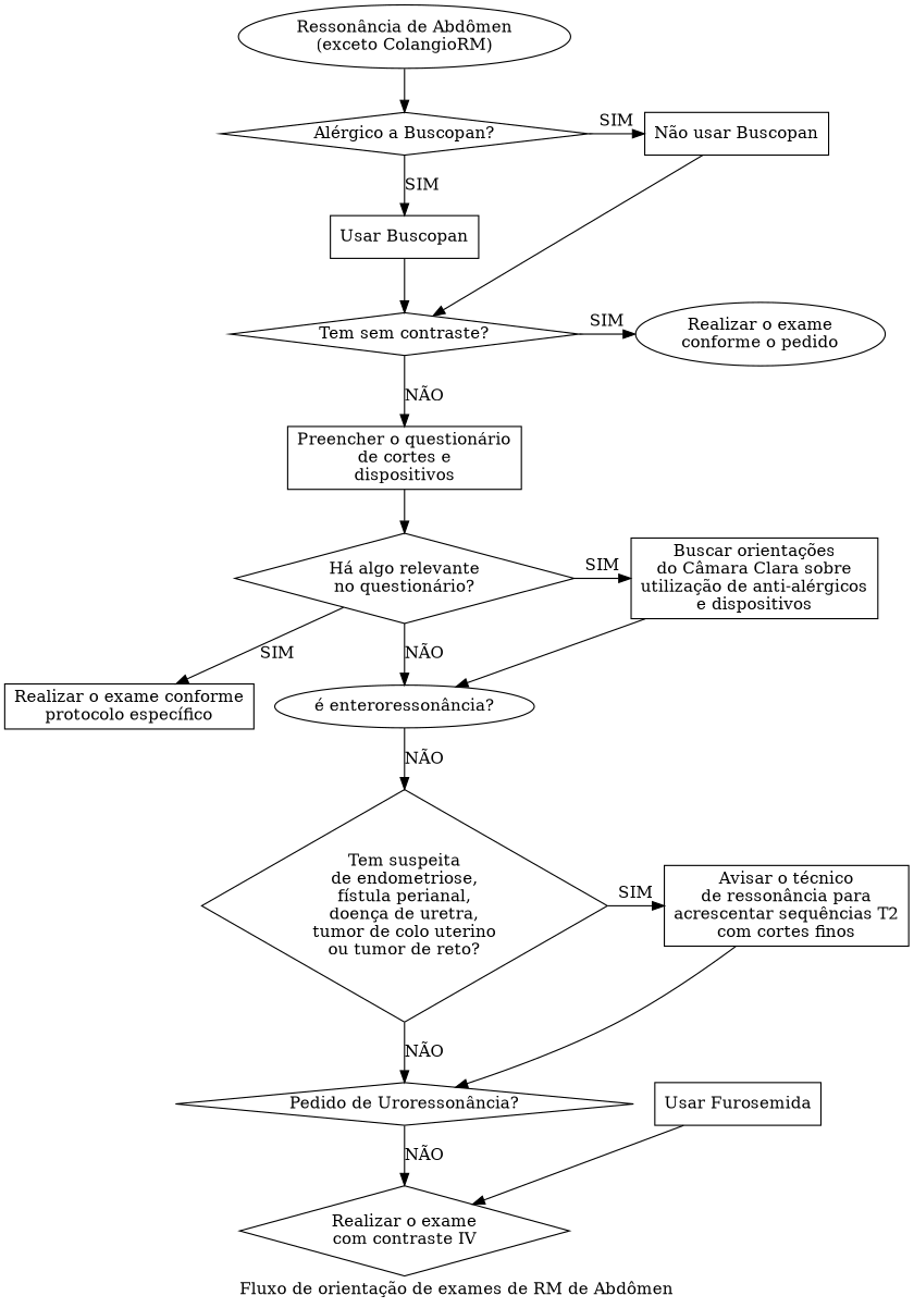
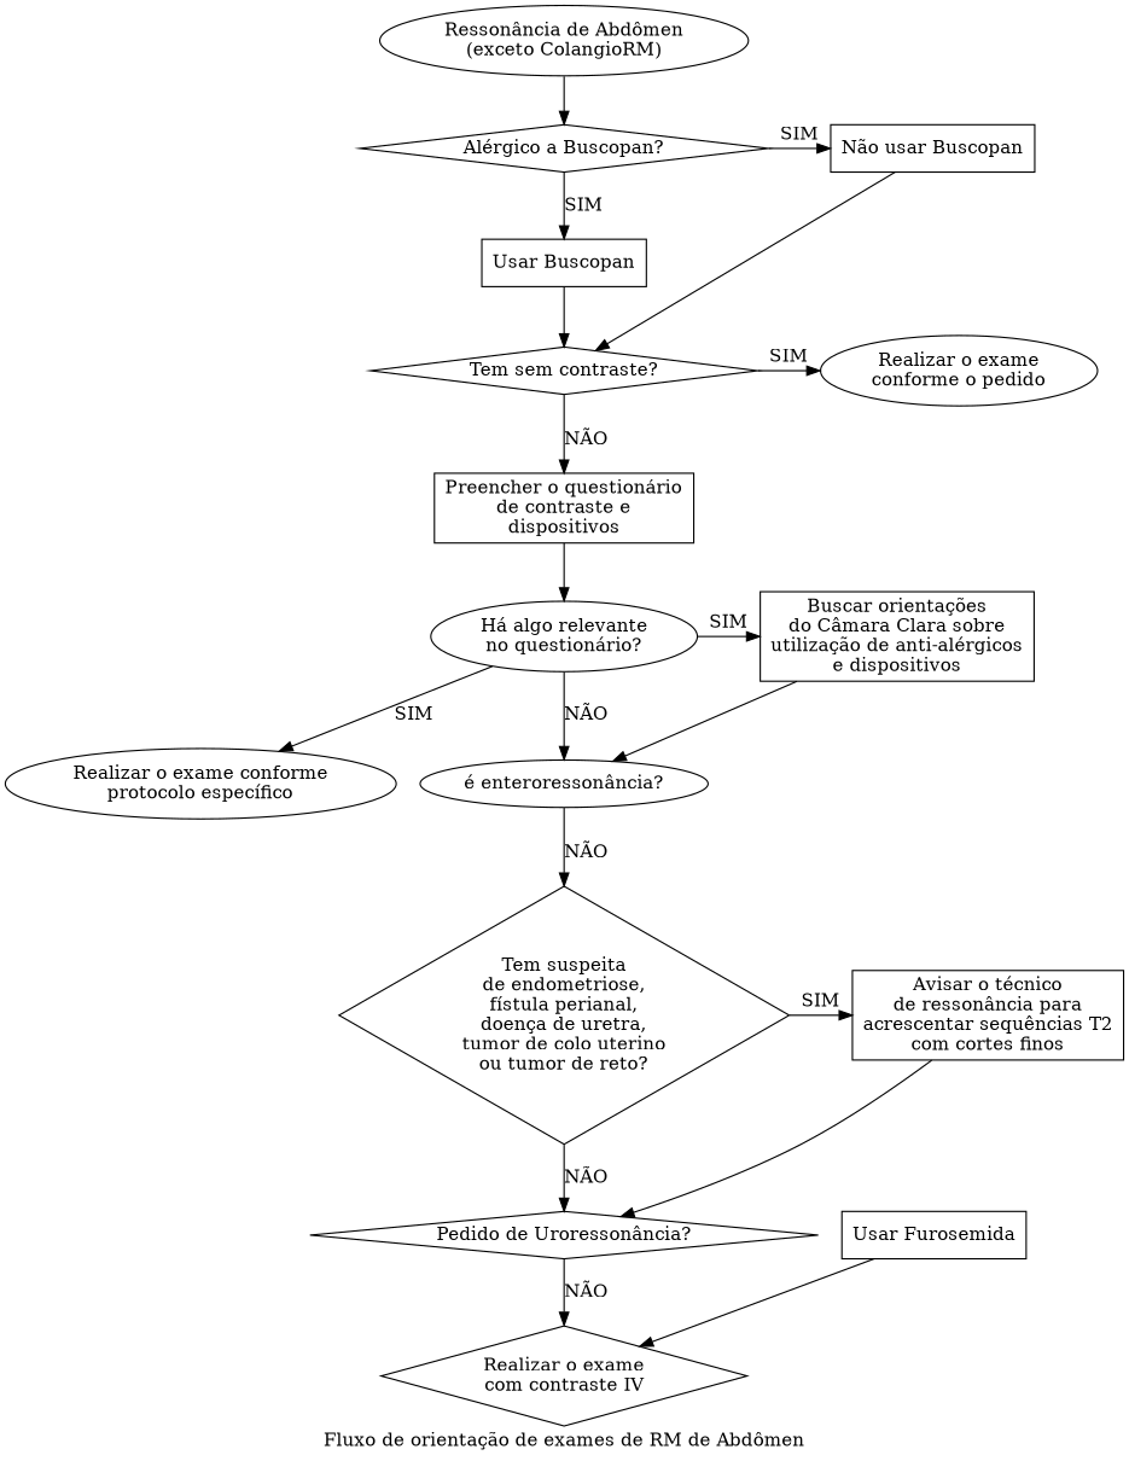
  digraph {
    label="Fluxo de orientação de exames de RM de Abdômen"
    node [shape=diamond]
    n1 [label="Alérgico a Buscopan?"]
    n2 [label="Não usar Buscopan" shape=box]
    n3 [label="Tem sem contraste?"]
    n4 [label="Realizar o exame\nconforme o pedido" shape=""]
-   n5 [label="Há algo relevante\nno questionário?"]
+   n5 [label="Há algo relevante\nno questionário?" shape=ellipse]
    n6 [label="Buscar orientações\ndo Câmara Clara sobre\nutilização de anti-alérgicos\ne dispositivos" shape=box]
    n7 [label="é enteroressonância?" shape=ellipse]
-   n8 [label="Realizar o exame conforme\nprotocolo específico" shape=box]
+   n8 [label="Realizar o exame conforme\nprotocolo específico" shape=""]
    n9 [label="Tem suspeita\nde endometriose,\nfístula perianal,\ndoença de uretra,\ntumor de colo uterino\nou tumor de reto?"]
    n10 [label="Avisar o técnico\nde ressonância para\nacrescentar sequências T2\ncom cortes finos" shape=box]
    n11 [label="Pedido de Uroressonância?"]
    n12 [label="Usar Furosemida" shape=box]
    n13 [label="Usar Buscopan" shape=box]
-   n14 [label="Preencher o questionário\nde cortes e\ndispositivos" shape=box]
+   n14 [label="Preencher o questionário\nde contraste e\ndispositivos" shape=box]
    n15 [label="Realizar o exame\ncom contraste IV"]
    n16 [label="Ressonância de Abdômen\n(exceto ColangioRM)\n" shape=""]
    subgraph sub_1 {
      rank=same
      n1
      n2
    }
    subgraph sub_2 {
      rank=same
      n3
      n4
    }
    subgraph sub_3 {
      rank=same
      n5
      n6
    }
    subgraph sub_4 {
      rank=same
      n7
      n8
    }
    subgraph sub_5 {
      rank=same
      n9
      n10
    }
    subgraph sub_6 {
      rank=same
      n11
      n12
    }
    n1 -> n2 [label=SIM]
    n1 -> n13 [label=SIM weight=10]
    n2 -> n3
    n3 -> n4 [label=SIM]
    n3 -> n14 [label="NÃO" weight=10]
    n5 -> n6 [label=SIM]
    n5 -> n7 [label="NÃO" weight=10]
    n5 -> n8 [label=SIM]
    n6 -> n7
    n7 -> n9 [label="NÃO" weight=10]
    n9 -> n10 [label=SIM]
    n9 -> n11 [label="NÃO" weight=10]
    n10 -> n11
    n11 -> n15 [label="NÃO" weight=10]
    n12 -> n15
    n13 -> n3 [weight=10]
    n14 -> n5
    n16 -> n1
  }
